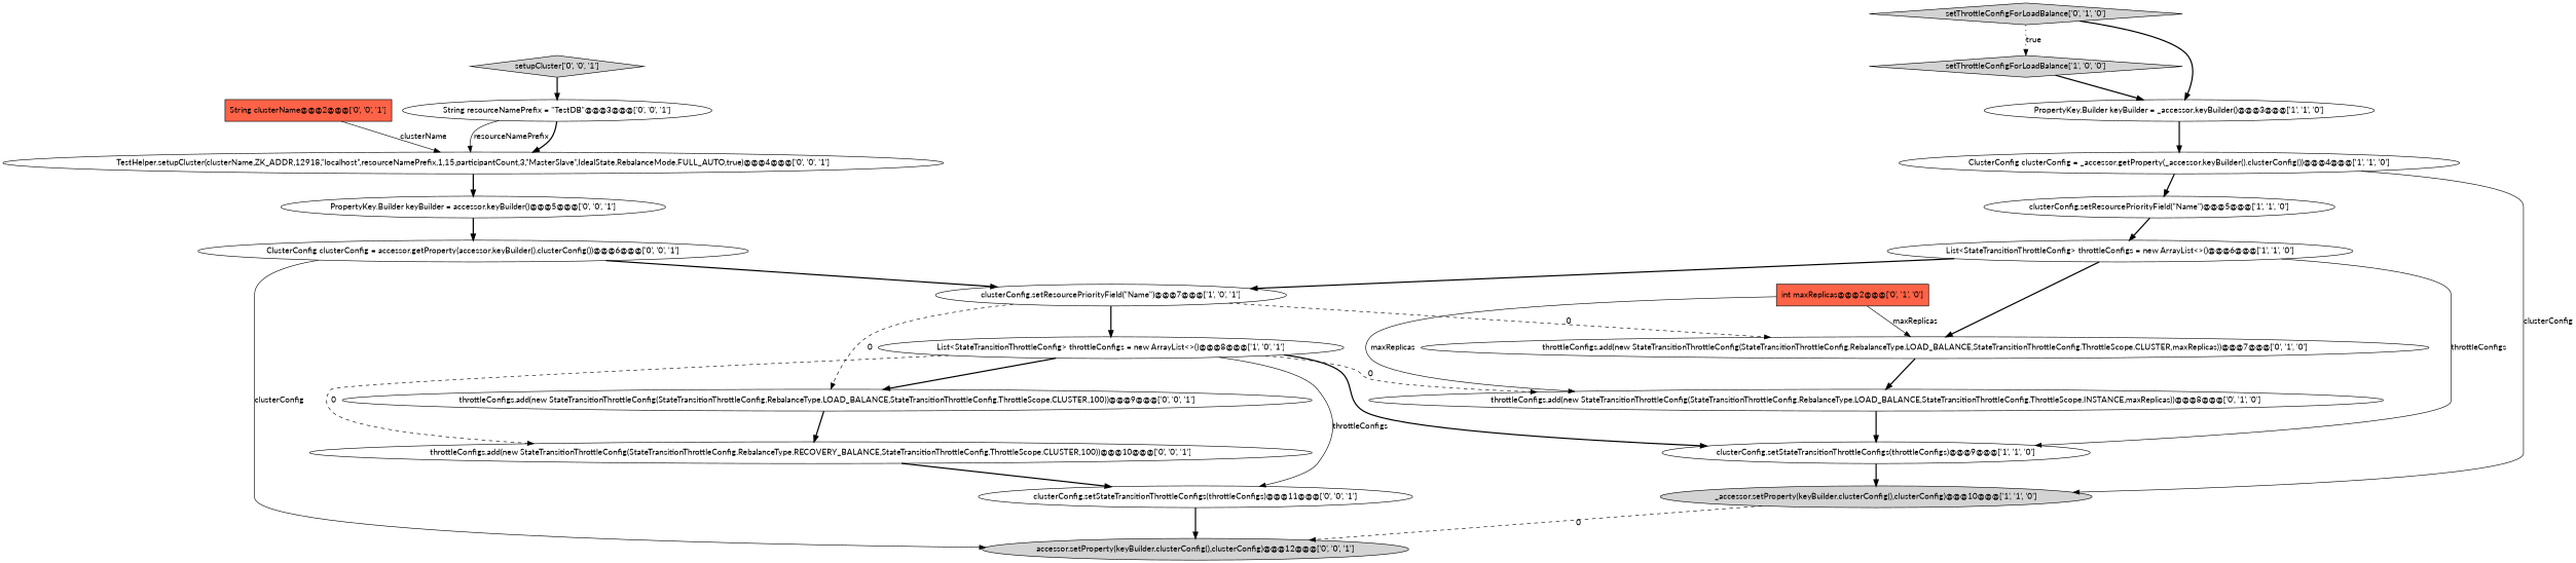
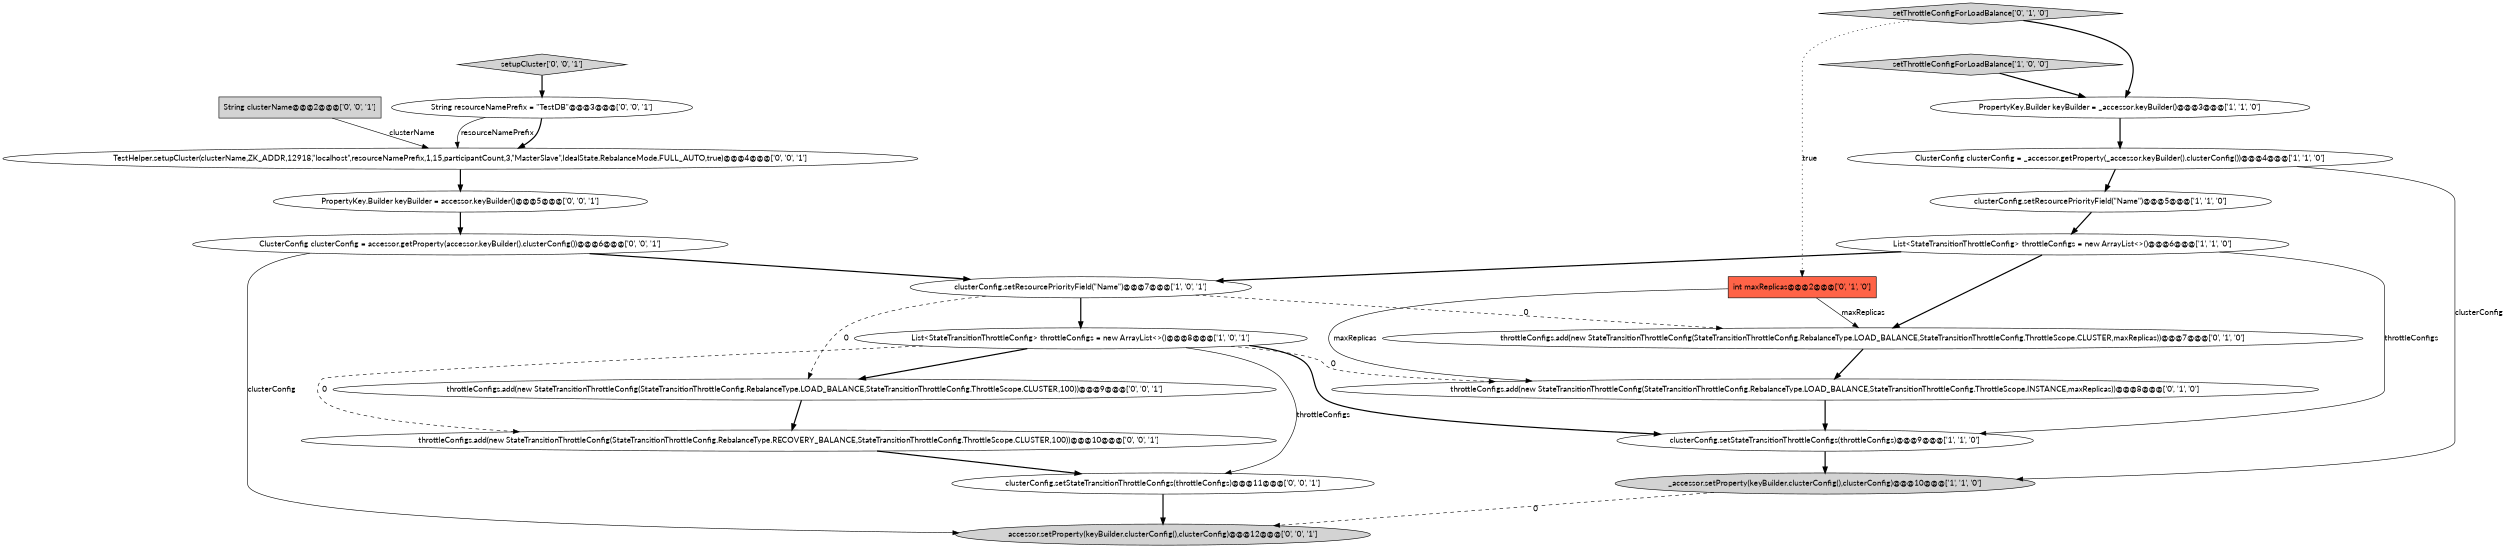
  digraph {
    fontname=Lato
    node [fillcolor=white fontname=Lato shape=ellipse style=filled]
    edge [fontname=Lato style=bold]
    n1 [fillcolor=lightgray label="setThrottleConfigForLoadBalance['1', '0', '0']" shape=diamond]
    n2 [label="PropertyKey.Builder keyBuilder = _accessor.keyBuilder()@@@3@@@['1', '1', '0']"]
    n3 [label="ClusterConfig clusterConfig = _accessor.getProperty(_accessor.keyBuilder().clusterConfig())@@@4@@@['1', '1', '0']"]
    n4 [label="throttleConfigs.add(new StateTransitionThrottleConfig(StateTransitionThrottleConfig.RebalanceType.LOAD_BALANCE,StateTransitionThrottleConfig.ThrottleScope.CLUSTER,maxReplicas))@@@7@@@['0', '1', '0']"]
    n5 [label="throttleConfigs.add(new StateTransitionThrottleConfig(StateTransitionThrottleConfig.RebalanceType.LOAD_BALANCE,StateTransitionThrottleConfig.ThrottleScope.INSTANCE,maxReplicas))@@@8@@@['0', '1', '0']"]
    n6 [label="clusterConfig.setStateTransitionThrottleConfigs(throttleConfigs)@@@9@@@['1', '1', '0']"]
    n7 [fillcolor=tomato label="int maxReplicas@@@2@@@['0', '1', '0']" shape=box]
    n8 [fillcolor=lightgray label="setThrottleConfigForLoadBalance['0', '1', '0']" shape=diamond]
    n9 [label="throttleConfigs.add(new StateTransitionThrottleConfig(StateTransitionThrottleConfig.RebalanceType.RECOVERY_BALANCE,StateTransitionThrottleConfig.ThrottleScope.CLUSTER,100))@@@10@@@['0', '0', '1']"]
    n10 [label="clusterConfig.setStateTransitionThrottleConfigs(throttleConfigs)@@@11@@@['0', '0', '1']"]
    n11 [fillcolor=lightgray label="accessor.setProperty(keyBuilder.clusterConfig(),clusterConfig)@@@12@@@['0', '0', '1']"]
    n12 [label="throttleConfigs.add(new StateTransitionThrottleConfig(StateTransitionThrottleConfig.RebalanceType.LOAD_BALANCE,StateTransitionThrottleConfig.ThrottleScope.CLUSTER,100))@@@9@@@['0', '0', '1']"]
    n13 [label="TestHelper.setupCluster(clusterName,ZK_ADDR,12918,\"localhost\",resourceNamePrefix,1,15,participantCount,3,\"MasterSlave\",IdealState.RebalanceMode.FULL_AUTO,true)@@@4@@@['0', '0', '1']"]
    n14 [label="PropertyKey.Builder keyBuilder = accessor.keyBuilder()@@@5@@@['0', '0', '1']"]
    n15 [label="ClusterConfig clusterConfig = accessor.getProperty(accessor.keyBuilder().clusterConfig())@@@6@@@['0', '0', '1']"]
-   n16 [fillcolor=tomato label="String clusterName@@@2@@@['0', '0', '1']" shape=box]
+   n16 [fillcolor=lightgray label="String clusterName@@@2@@@['0', '0', '1']" shape=box]
    n17 [fillcolor=lightgray label="_accessor.setProperty(keyBuilder.clusterConfig(),clusterConfig)@@@10@@@['1', '1', '0']"]
    n18 [label="clusterConfig.setResourcePriorityField(\"Name\")@@@5@@@['1', '1', '0']"]
    n19 [label="List<StateTransitionThrottleConfig> throttleConfigs = new ArrayList<>()@@@6@@@['1', '1', '0']"]
    n20 [label="clusterConfig.setResourcePriorityField(\"Name\")@@@7@@@['1', '0', '1']"]
    n21 [label="List<StateTransitionThrottleConfig> throttleConfigs = new ArrayList<>()@@@8@@@['1', '0', '1']"]
    n22 [fillcolor=lightgray label="setupCluster['0', '0', '1']" shape=diamond]
    n23 [label="String resourceNamePrefix = \"TestDB\"@@@3@@@['0', '0', '1']"]
    n1 -> n2
    n2 -> n3
    n3 -> n17 [label=clusterConfig style=solid]
    n3 -> n18
    n4 -> n5
    n5 -> n6
    n6 -> n17
    n7 -> n4 [label=maxReplicas style=solid]
    n7 -> n5 [label=maxReplicas style=solid]
    n8 -> n2
-   n8 -> n1 [label=true style=dotted]
+   n8 -> n7 [label=true style=dotted]
    n9 -> n10
    n10 -> n11
    n12 -> n9
    n13 -> n14
    n14 -> n15
    n15 -> n11 [label=clusterConfig style=solid]
    n15 -> n20
    n16 -> n13 [label=clusterName style=solid]
    n17 -> n11 [label=0 style=dashed]
    n18 -> n19
    n19 -> n4
    n19 -> n6 [label=throttleConfigs style=solid]
    n19 -> n20
    n20 -> n4 [label=0 style=dashed]
    n20 -> n12 [label=0 style=dashed]
    n20 -> n21
    n21 -> n5 [label=0 style=dashed]
    n21 -> n6
    n21 -> n9 [label=0 style=dashed]
    n21 -> n10 [label=throttleConfigs style=solid]
    n21 -> n12
    n22 -> n23
    n23 -> n13 [label=resourceNamePrefix style=solid]
    n23 -> n13
  }
